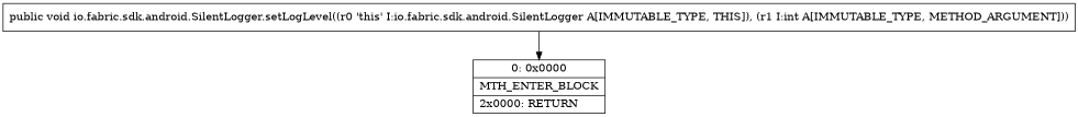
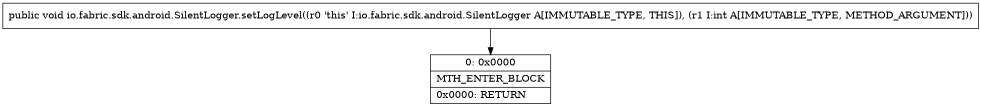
  digraph {
    node [shape=record]
-   n1 [label="{0\:\ 0x0000|MTH_ENTER_BLOCK\l|2x0000: RETURN   \l}"]
+   n1 [label="{0\:\ 0x0000|MTH_ENTER_BLOCK\l|0x0000: RETURN   \l}"]
    n2 [label="{public void io.fabric.sdk.android.SilentLogger.setLogLevel((r0 'this' I:io.fabric.sdk.android.SilentLogger A[IMMUTABLE_TYPE, THIS]), (r1 I:int A[IMMUTABLE_TYPE, METHOD_ARGUMENT])) }"]
    n2 -> n1
  }
